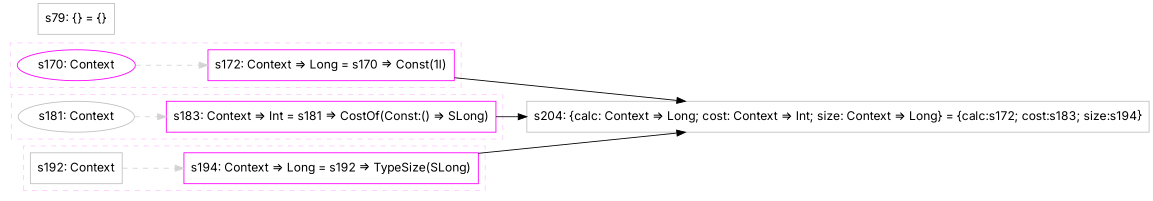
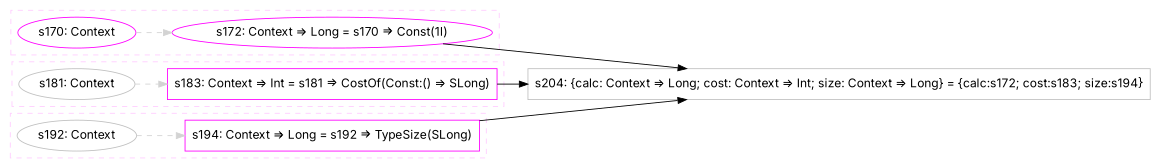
  digraph {
    concentrate=true
    fontname=Inter
    rankdir=LR
    node [color=magenta fillcolor=white fontname=Inter shape=box style=filled]
    edge [fontname=Inter style=dashed]
    n1 [label="s170: Context" shape=oval]
-   n2 [label="s172: Context => Long = s170 => Const(1l)"]
+   n2 [label="s172: Context => Long = s170 => Const(1l)" shape=ellipse]
    n3 [color=gray label="s181: Context" shape=oval]
    n4 [label="s183: Context => Int = s181 => CostOf(Const:() => SLong)"]
-   n5 [color=gray label="s192: Context"]
+   n5 [color=gray label="s192: Context" shape=oval]
    n6 [label="s194: Context => Long = s192 => TypeSize(SLong)"]
    n7 [color=gray label="s204: {calc: Context => Long; cost: Context => Int; size: Context => Long} = {calc:s172; cost:s183; size:s194}"]
-   n8 [color=gray label="s79: {} = {}"]
    subgraph cluster_1 {
      color="#FFCCFF"
      style=dashed
      subgraph sub_2 {
        color="#FFCCFF"
        rank=source
        style=dashed
        n1
      }
      subgraph sub_3 {
        color="#FFCCFF"
        rank=sink
        style=dashed
        n2
      }
    }
    subgraph cluster_4 {
      color="#FFCCFF"
      style=dashed
      subgraph sub_5 {
        color="#FFCCFF"
        rank=source
        style=dashed
        n3
      }
      subgraph sub_6 {
        color="#FFCCFF"
        rank=sink
        style=dashed
        n4
      }
    }
    subgraph cluster_7 {
      color="#FFCCFF"
      style=dashed
      subgraph sub_8 {
        color="#FFCCFF"
        rank=source
        style=dashed
        n5
      }
      subgraph sub_9 {
        color="#FFCCFF"
        rank=sink
        style=dashed
        n6
      }
    }
    n1 -> n2 [color=lightgray weight=0]
    n2 -> n7 [style=solid]
    n3 -> n4 [color=lightgray weight=0]
    n4 -> n7 [style=solid]
    n5 -> n6 [color=lightgray weight=0]
    n6 -> n7 [style=solid]
  }
